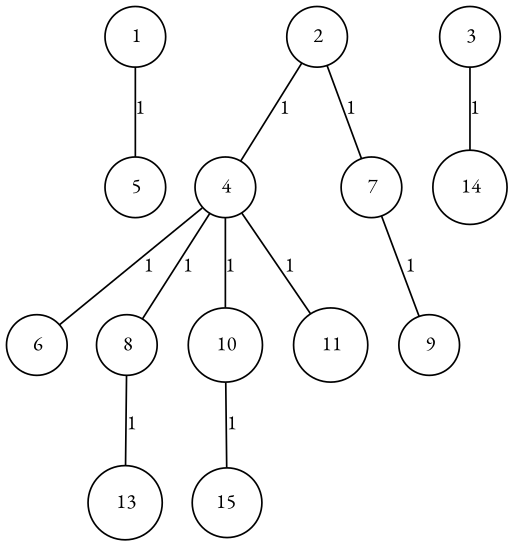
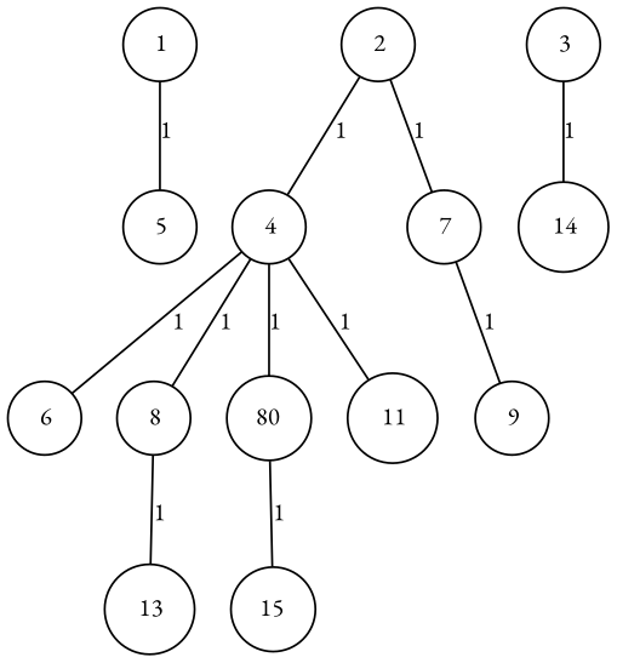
  graph {
    fixedsize="true;"
    fontname="EB Garamond"
    node [color=black fontname="EB Garamond" fontsize=12 hight=.12 shape=circle]
    edge [fontname="EB Garamond" fontsize=12]
    n1 [label=" 1" width=.12]
    n2 [label=" 5" width=.12]
    n3 [label=" 2" width=.12]
    n4 [label=" 4" width=.12]
    n5 [label=" 7" width=.12]
    n6 [label=" 3" width=.12]
    n7 [label=" 14" width=.12]
    n8 [label=" 6" width=.12]
    n9 [label=" 8" width=.12]
-   n10 [label=" 10" width=.12]
+   n10 [label=80 width=.12]
    n11 [label=" 11" width=.12]
    n12 [label=" 9" width=.12]
    n13 [label=" 13" width=.12]
    n14 [label=15 width=.12]
    n1 -- n2 [label=1]
    n3 -- n4 [label=1]
    n3 -- n5 [label=1]
    n4 -- n8 [label=1]
    n4 -- n9 [label=1]
    n4 -- n10 [label=1]
    n4 -- n11 [label=1]
    n5 -- n12 [label=1]
    n6 -- n7 [label=1]
    n9 -- n13 [label=1]
    n10 -- n14 [label=1]
  }
